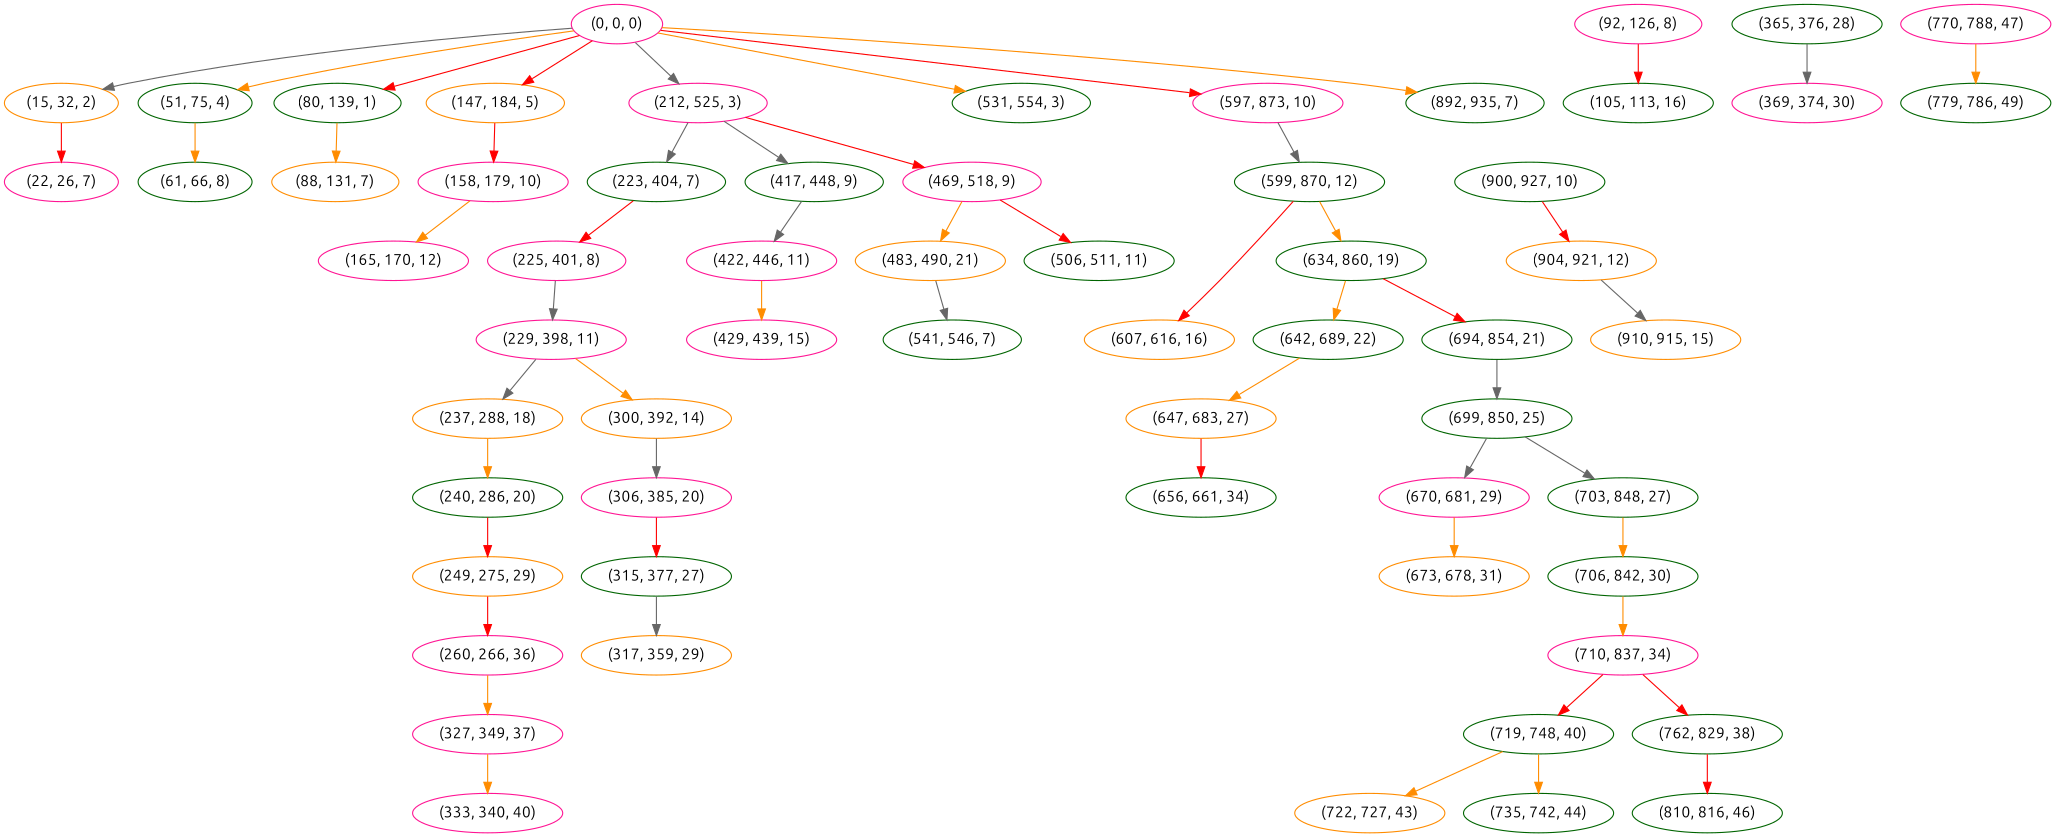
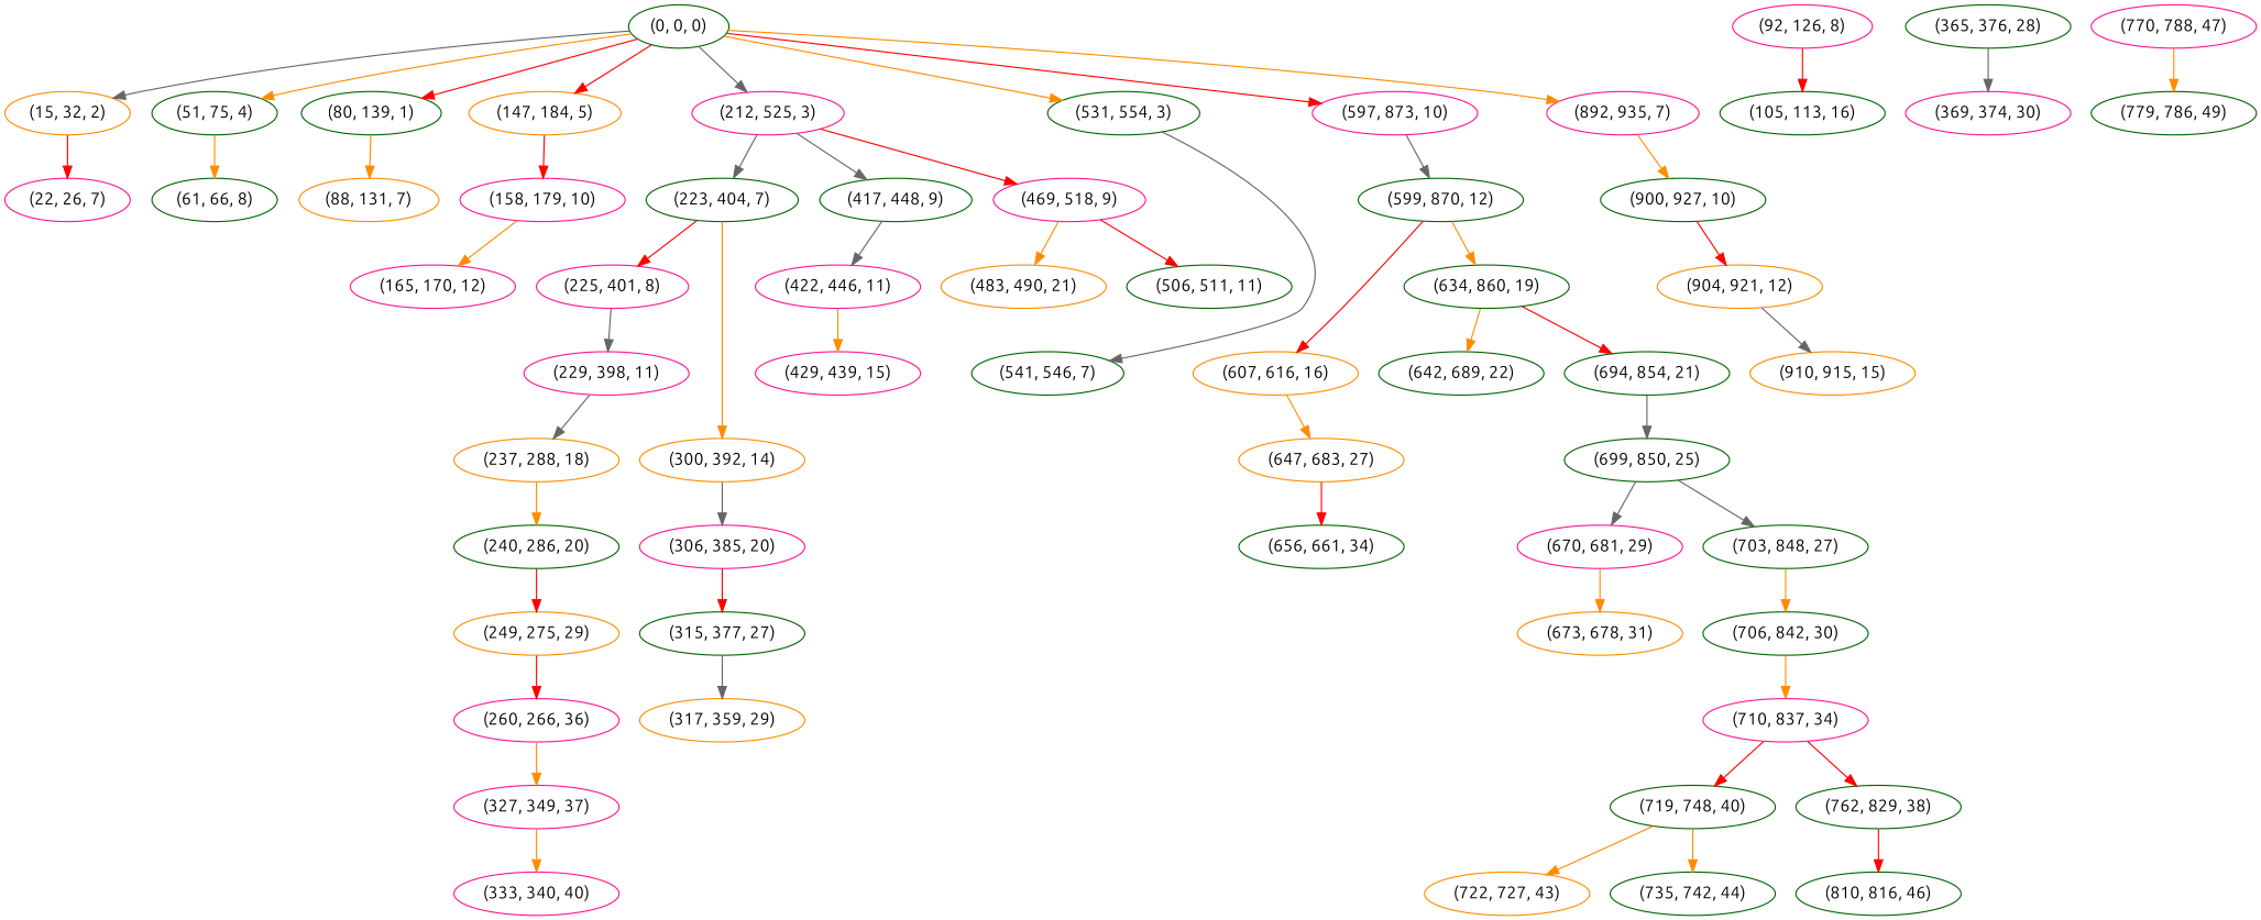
  digraph {
    fontname=Ubuntu
    node [color=darkgreen fontname=Ubuntu]
    edge [color=darkorange fontname=Ubuntu]
-   "(0, 0, 0)" [color=deeppink]
+   "(0, 0, 0)"
    "(15, 32, 2)" [color=darkorange]
    "(51, 75, 4)"
    "(80, 139, 1)"
    "(147, 184, 5)" [color=darkorange]
    "(212, 525, 3)" [color=deeppink]
    "(531, 554, 3)"
    "(597, 873, 10)" [color=deeppink]
-   "(892, 935, 7)"
+   "(892, 935, 7)" [color=deeppink]
    "(22, 26, 7)" [color=deeppink]
    "(61, 66, 8)"
    "(88, 131, 7)" [color=darkorange]
    "(158, 179, 10)" [color=deeppink]
    "(223, 404, 7)"
    "(417, 448, 9)"
    "(469, 518, 9)" [color=deeppink]
    "(541, 546, 7)"
    "(599, 870, 12)"
    "(900, 927, 10)"
    "(92, 126, 8)" [color=deeppink]
    "(105, 113, 16)"
    "(165, 170, 12)" [color=deeppink]
    "(225, 401, 8)" [color=deeppink]
    "(422, 446, 11)" [color=deeppink]
    "(483, 490, 21)" [color=darkorange]
    "(506, 511, 11)"
    "(229, 398, 11)" [color=deeppink]
    "(237, 288, 18)" [color=darkorange]
    "(300, 392, 14)" [color=darkorange]
    "(240, 286, 20)"
    "(306, 385, 20)" [color=deeppink]
    "(249, 275, 29)" [color=darkorange]
    "(260, 266, 36)" [color=deeppink]
    "(327, 349, 37)" [color=deeppink]
    "(315, 377, 27)"
    "(317, 359, 29)" [color=darkorange]
    "(369, 374, 30)" [color=deeppink]
    "(365, 376, 28)"
    "(333, 340, 40)" [color=deeppink]
    "(429, 439, 15)" [color=deeppink]
    "(607, 616, 16)" [color=darkorange]
    "(634, 860, 19)"
    "(642, 689, 22)"
    "(694, 854, 21)"
    "(647, 683, 27)" [color=darkorange]
    "(699, 850, 25)"
    "(656, 661, 34)"
    "(670, 681, 29)" [color=deeppink]
    "(673, 678, 31)" [color=darkorange]
    "(703, 848, 27)"
    "(706, 842, 30)"
    "(710, 837, 34)" [color=deeppink]
    "(719, 748, 40)"
    "(762, 829, 38)"
    "(722, 727, 43)" [color=darkorange]
    "(735, 742, 44)"
    "(810, 816, 46)"
    n58 [color=deeppink label="(770, 788, 47)"]
    "(779, 786, 49)"
    "(904, 921, 12)" [color=darkorange]
    "(910, 915, 15)" [color=darkorange]
    "(0, 0, 0)" -> "(15, 32, 2)" [color=gray40]
    "(0, 0, 0)" -> "(51, 75, 4)"
    "(0, 0, 0)" -> "(80, 139, 1)" [color=red]
    "(0, 0, 0)" -> "(147, 184, 5)" [color=red]
    "(0, 0, 0)" -> "(212, 525, 3)" [color=gray40]
    "(0, 0, 0)" -> "(531, 554, 3)"
    "(0, 0, 0)" -> "(597, 873, 10)" [color=red]
    "(0, 0, 0)" -> "(892, 935, 7)"
    "(15, 32, 2)" -> "(22, 26, 7)" [color=red]
    "(51, 75, 4)" -> "(61, 66, 8)"
    "(80, 139, 1)" -> "(88, 131, 7)"
    "(147, 184, 5)" -> "(158, 179, 10)" [color=red]
    "(212, 525, 3)" -> "(223, 404, 7)" [color=gray40]
    "(212, 525, 3)" -> "(417, 448, 9)" [color=gray40]
    "(212, 525, 3)" -> "(469, 518, 9)" [color=red]
-   "(483, 490, 21)" -> "(541, 546, 7)" [color=gray40]
+   "(531, 554, 3)" -> "(541, 546, 7)" [color=gray40]
    "(597, 873, 10)" -> "(599, 870, 12)" [color=gray40]
+   "(892, 935, 7)" -> "(900, 927, 10)"
    "(158, 179, 10)" -> "(165, 170, 12)"
    "(223, 404, 7)" -> "(225, 401, 8)" [color=red]
    "(417, 448, 9)" -> "(422, 446, 11)" [color=gray40]
    "(469, 518, 9)" -> "(483, 490, 21)"
    "(469, 518, 9)" -> "(506, 511, 11)" [color=red]
    "(599, 870, 12)" -> "(607, 616, 16)" [color=red]
    "(599, 870, 12)" -> "(634, 860, 19)"
    "(900, 927, 10)" -> "(904, 921, 12)" [color=red]
    "(92, 126, 8)" -> "(105, 113, 16)" [color=red]
    "(225, 401, 8)" -> "(229, 398, 11)" [color=gray40]
    "(422, 446, 11)" -> "(429, 439, 15)"
    "(229, 398, 11)" -> "(237, 288, 18)" [color=gray40]
-   "(229, 398, 11)" -> "(300, 392, 14)"
+   "(223, 404, 7)" -> "(300, 392, 14)"
    "(237, 288, 18)" -> "(240, 286, 20)"
    "(300, 392, 14)" -> "(306, 385, 20)" [color=gray40]
    "(240, 286, 20)" -> "(249, 275, 29)" [color=red]
    "(306, 385, 20)" -> "(315, 377, 27)" [color=red]
    "(249, 275, 29)" -> "(260, 266, 36)" [color=red]
    "(260, 266, 36)" -> "(327, 349, 37)"
    "(327, 349, 37)" -> "(333, 340, 40)"
    "(315, 377, 27)" -> "(317, 359, 29)" [color=gray40]
    "(365, 376, 28)" -> "(369, 374, 30)" [color=gray40]
    "(634, 860, 19)" -> "(642, 689, 22)"
    "(634, 860, 19)" -> "(694, 854, 21)" [color=red]
-   "(642, 689, 22)" -> "(647, 683, 27)"
+   "(607, 616, 16)" -> "(647, 683, 27)"
    "(694, 854, 21)" -> "(699, 850, 25)" [color=gray40]
    "(647, 683, 27)" -> "(656, 661, 34)" [color=red]
    "(699, 850, 25)" -> "(670, 681, 29)" [color=gray40]
    "(699, 850, 25)" -> "(703, 848, 27)" [color=gray40]
    "(670, 681, 29)" -> "(673, 678, 31)"
    "(703, 848, 27)" -> "(706, 842, 30)"
    "(706, 842, 30)" -> "(710, 837, 34)"
    "(710, 837, 34)" -> "(719, 748, 40)" [color=red]
    "(710, 837, 34)" -> "(762, 829, 38)" [color=red]
    "(719, 748, 40)" -> "(722, 727, 43)"
    "(719, 748, 40)" -> "(735, 742, 44)"
    "(762, 829, 38)" -> "(810, 816, 46)" [color=red]
    n58 -> "(779, 786, 49)"
    "(904, 921, 12)" -> "(910, 915, 15)" [color=gray40]
  }
